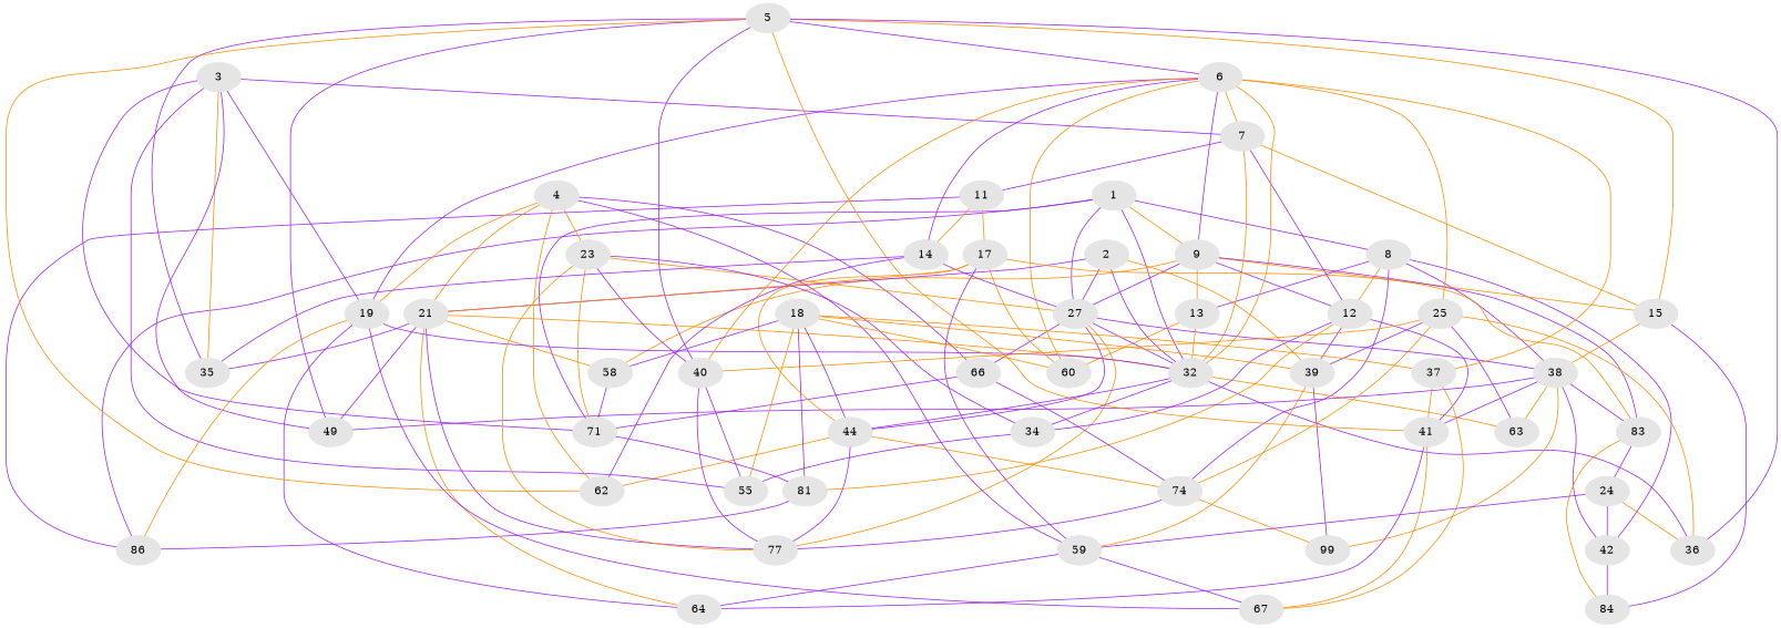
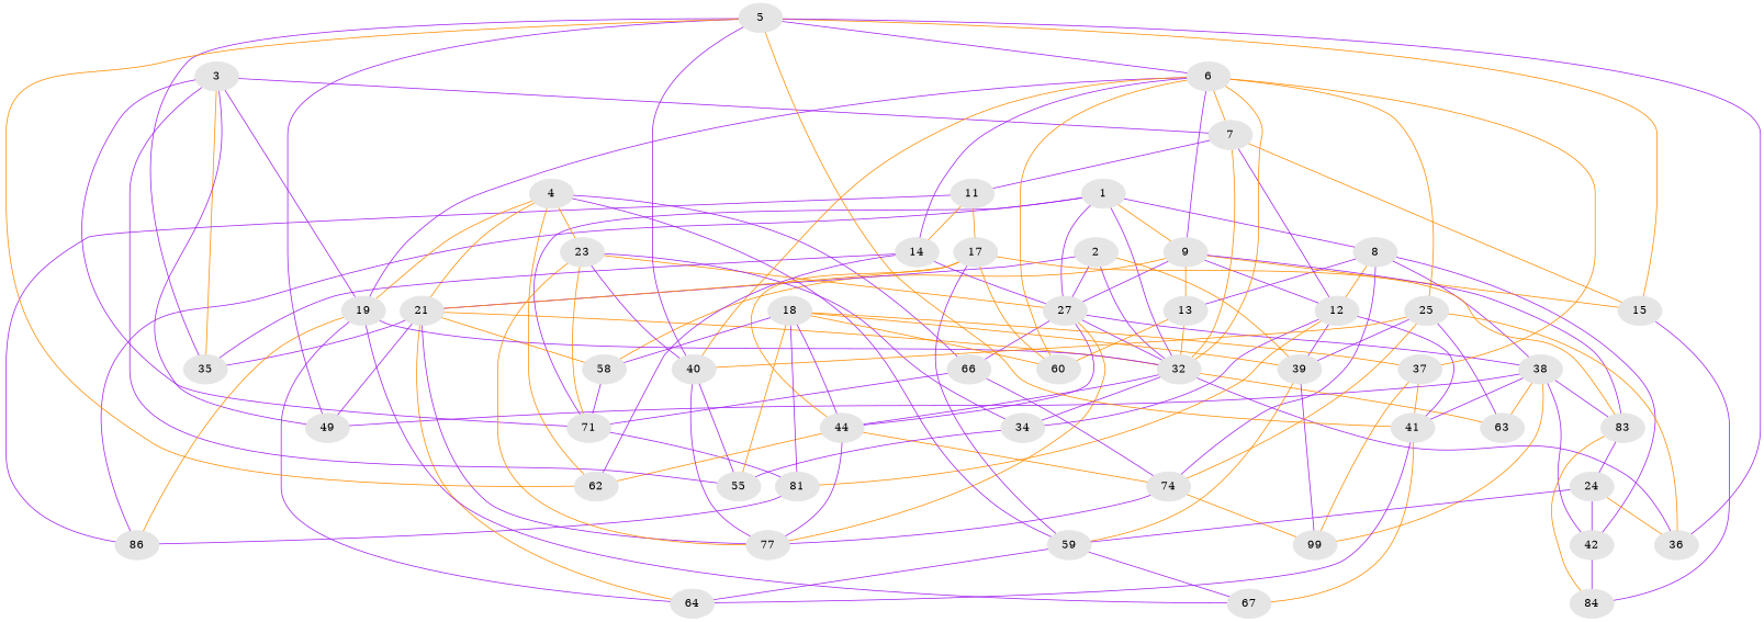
  graph {
    node [color=gray90 style=filled]
    edge [color=purple]
    1 [super="+101"]
    8 [super="+53"]
    9 [super="+79+20"]
    27 [super="+102+76+29"]
    32 [super="+92+46+52"]
    71 [super="+85"]
    86
    12 [super="+31"]
    13
    38 [super="+80+68"]
    42
    74 [super="+88"]
    15 [super="+33"]
    58
    83
    66
    44 [super="+98+89"]
    77 [super="+94"]
    36
    34
    63
    81
    21 [super="+57+65"]
    35
    49
    64
    2
    39 [super="+70"]
    59 [super="+73"]
    99
    3 [super="+96"]
    7 [super="+10+51"]
    19 [super="+48+54"]
    55
    11
    67
    4 [super="+26"]
    23 [super="+91"]
    62
    40 [super="+75"]
    5 [super="+30+103"]
    6 [super="+56+16"]
    41 [super="+45"]
    14 [super="+22"]
    25 [super="+47"]
    37 [super="+61"]
    60
    84
    17 [super="+100"]
    24
    18 [super="+43+78"]
    1 -- 8
    1 -- 9 [color=darkorange]
    1 -- 27
    1 -- 32
    1 -- 71
    1 -- 86
    8 -- 12 [color=darkorange]
    8 -- 13
    8 -- 38
    8 -- 42
    8 -- 74
    9 -- 27
    9 -- 12
    9 -- 13 [color=darkorange]
    9 -- 15 [color=darkorange]
    9 -- 58 [color=darkorange]
    9 -- 83
    27 -- 32
    27 -- 38
    27 -- 66
    27 -- 44
    27 -- 77 [color=darkorange]
    32 -- 44
    32 -- 36
    32 -- 34
    32 -- 63 [color=darkorange weight=2]
    71 -- 81
    12 -- 34
    12 -- 81 [color=darkorange]
    12 -- 39
    12 -- 41
    13 -- 32 [color=darkorange]
    13 -- 60 [color=darkorange]
    38 -- 42
    38 -- 83
    38 -- 63 [color=darkorange]
    38 -- 49
    38 -- 99 [color=darkorange]
    38 -- 41
    42 -- 84
    74 -- 77
    74 -- 99 [color=darkorange]
-   15 -- 38 [color=darkorange]
    15 -- 84
    58 -- 71
    83 -- 84 [color=darkorange]
    83 -- 24
    66 -- 71
    66 -- 74
    44 -- 74 [color=darkorange]
    44 -- 77
    44 -- 62 [color=darkorange]
    34 -- 55
    81 -- 86
    21 -- 32 [color=darkorange weight=2]
    21 -- 58 [color=darkorange]
    21 -- 77
    21 -- 35
    21 -- 49
    21 -- 64 [color=darkorange]
    2 -- 27
    2 -- 32
    2 -- 21
    2 -- 39 [color=darkorange]
    39 -- 59 [color=darkorange]
    39 -- 99
    59 -- 64
    59 -- 67
    3 -- 71
    3 -- 35 [color=darkorange]
    3 -- 49
    3 -- 7
    3 -- 19
    3 -- 55
    7 -- 32 [color=darkorange]
    7 -- 12 [weight=2]
    7 -- 15 [color=darkorange]
    7 -- 11
    19 -- 32 [weight=2]
    19 -- 86 [color=darkorange]
    19 -- 64
    19 -- 67
    11 -- 86
    11 -- 14 [color=darkorange]
    11 -- 17 [color=darkorange]
    4 -- 66
    4 -- 21 [color=darkorange]
    4 -- 59
    4 -- 19 [color=darkorange]
    4 -- 23 [color=darkorange]
    4 -- 62 [color=darkorange]
    23 -- 27 [color=darkorange]
    23 -- 71 [color=darkorange]
    23 -- 77 [color=darkorange]
    23 -- 34
    23 -- 40
    40 -- 77
    40 -- 55
    5 -- 15 [color=darkorange]
    5 -- 36
    5 -- 35
    5 -- 49
    5 -- 62 [color=darkorange]
    5 -- 40
    5 -- 6
    5 -- 41 [color=darkorange]
    6 -- 9
    6 -- 32 [color=darkorange]
    6 -- 7 [color=darkorange weight=2]
    6 -- 19
    6 -- 40 [color=darkorange]
    6 -- 14 [weight=2]
    6 -- 25 [color=darkorange]
    6 -- 37 [color=darkorange weight=3]
    6 -- 60 [color=darkorange]
    41 -- 64
    41 -- 67 [color=darkorange]
    14 -- 27
    14 -- 35
    14 -- 62
    25 -- 74 [color=darkorange]
    25 -- 36 [color=darkorange]
    25 -- 63
    25 -- 39
    25 -- 40 [color=darkorange]
-   37 -- 67 [color=darkorange]
+   37 -- 99 [color=darkorange]
    37 -- 41 [color=darkorange]
    17 -- 83 [color=darkorange]
    17 -- 44 [color=darkorange]
    17 -- 21 [color=darkorange]
    17 -- 59
    17 -- 60 [color=darkorange]
    24 -- 42
    24 -- 36 [color=darkorange]
    24 -- 59
    18 -- 58
    18 -- 44
    18 -- 81
    18 -- 39 [color=darkorange]
    18 -- 55 [color=darkorange]
    18 -- 37 [color=darkorange]
    18 -- 60 [color=darkorange]
  }
